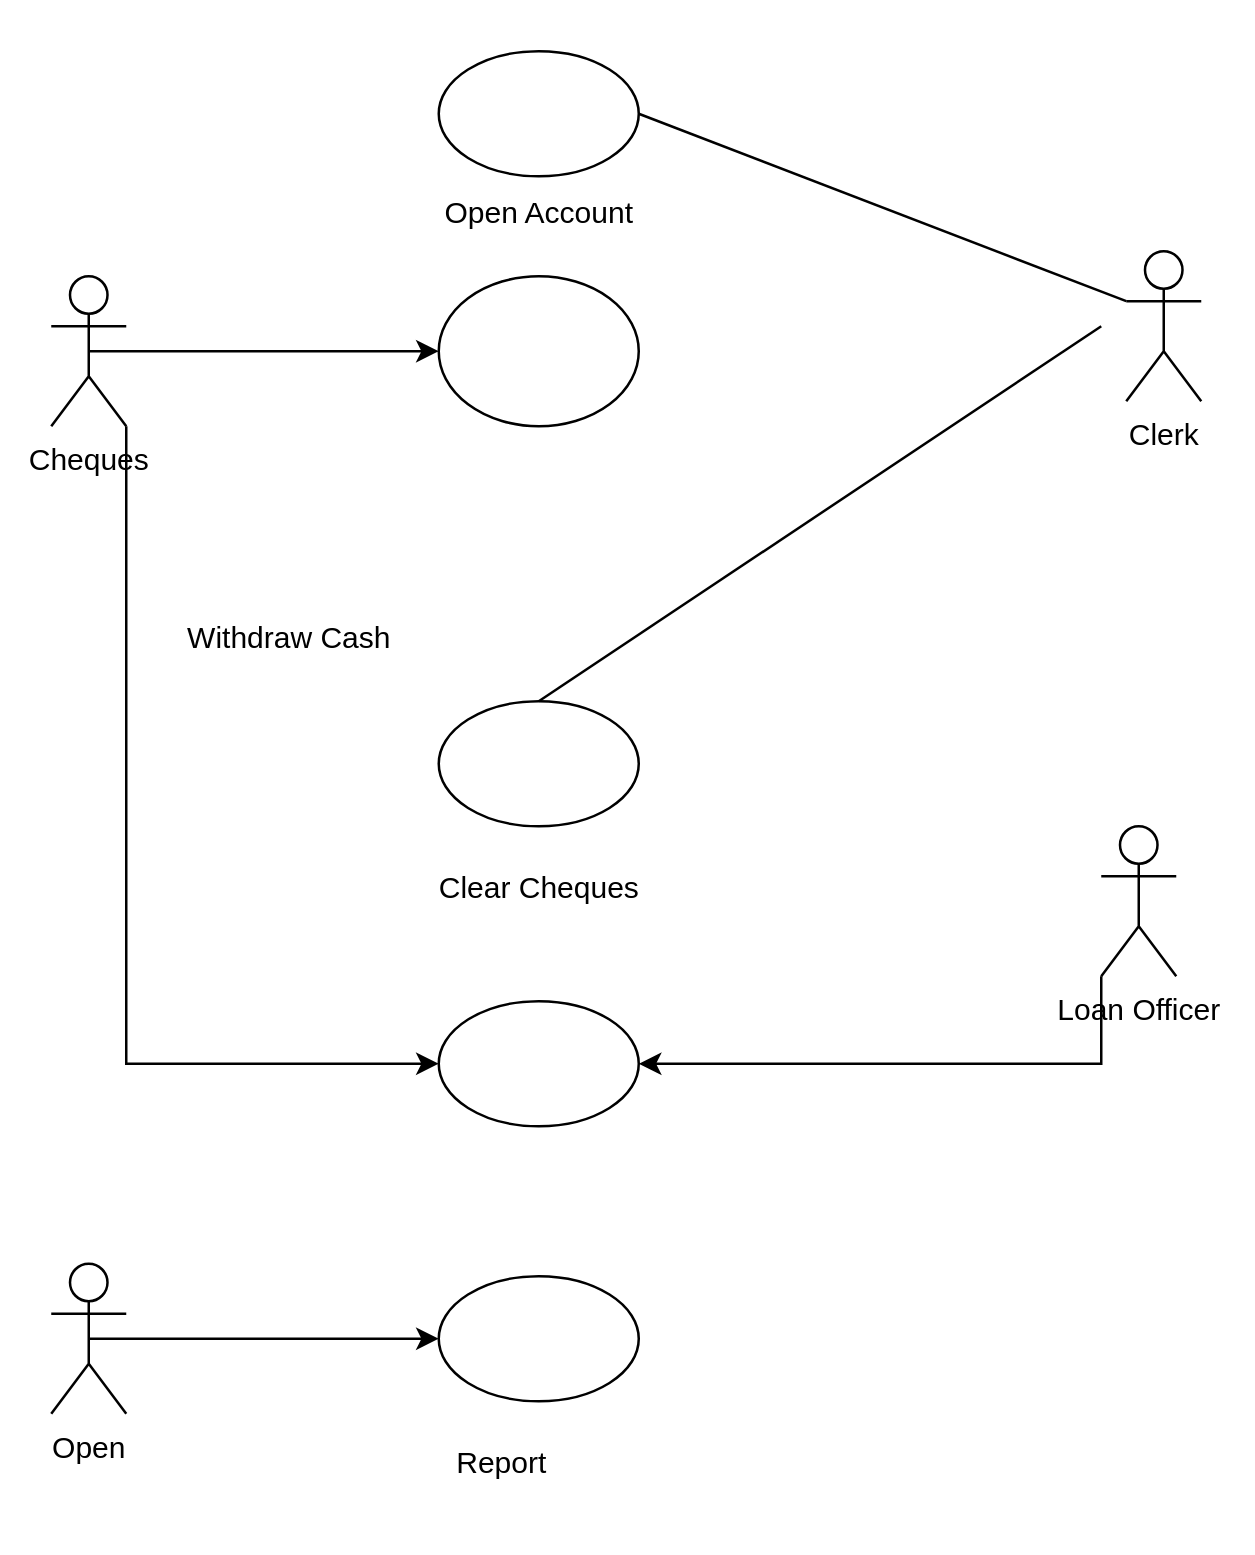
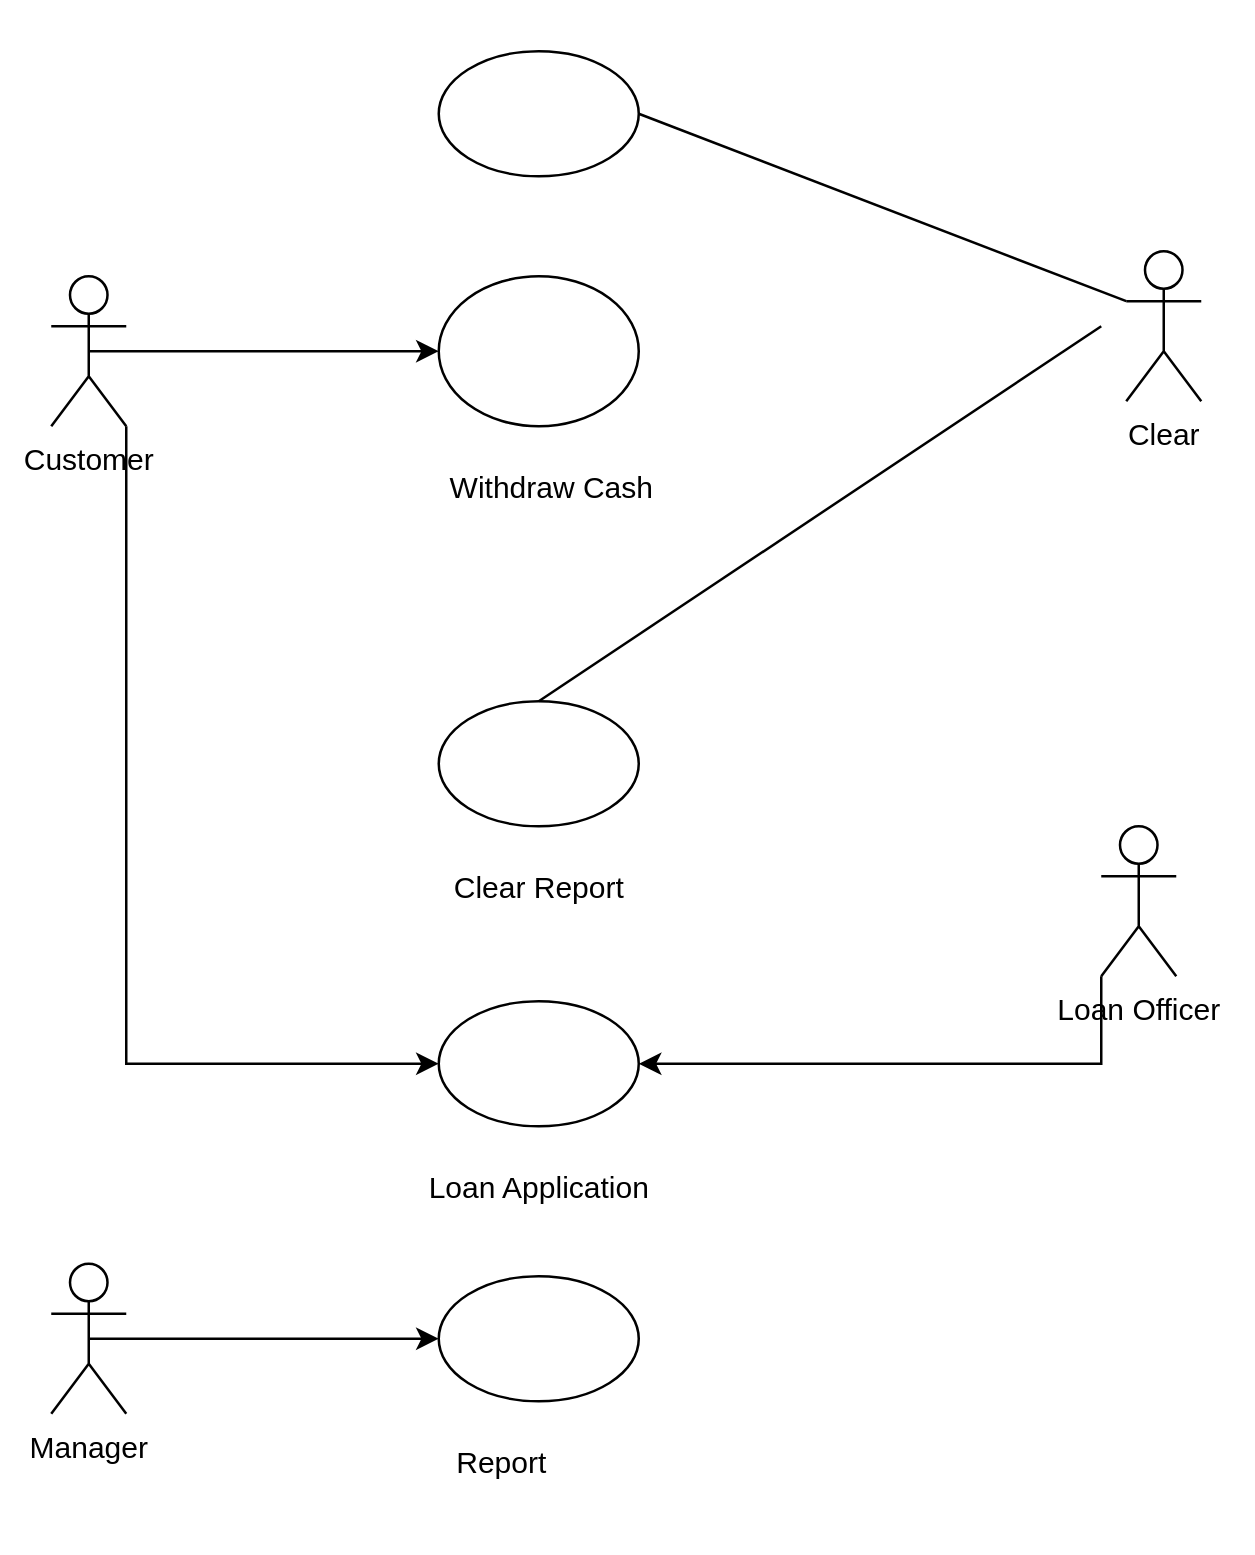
  <mxCell id="0" />
  <mxCell id="1" parent="0" />
  <mxCell id="2" style="edgeStyle=orthogonalEdgeStyle;rounded=0;orthogonalLoop=1;jettySize=auto;html=1;exitX=0.5;exitY=0.5;exitDx=0;exitDy=0;exitPerimeter=0;entryX=0;entryY=0.5;entryDx=0;entryDy=0;" parent="1" source="4" target="8" edge="1"><mxGeometry relative="1" as="geometry" /></mxCell>
  <mxCell id="3" style="edgeStyle=orthogonalEdgeStyle;rounded=0;orthogonalLoop=1;jettySize=auto;html=1;exitX=1;exitY=1;exitDx=0;exitDy=0;exitPerimeter=0;entryX=0;entryY=0.5;entryDx=0;entryDy=0;" parent="1" source="4" target="12" edge="1"><mxGeometry relative="1" as="geometry" /></mxCell>
- <mxCell id="4" value="Cheques" style="shape=umlActor;verticalLabelPosition=bottom;verticalAlign=top;html=1;outlineConnect=0;" parent="1" vertex="1"><mxGeometry x="20" y="110" width="30" height="60" as="geometry" /></mxCell>
+ <mxCell id="4" value="Customer" style="shape=umlActor;verticalLabelPosition=bottom;verticalAlign=top;html=1;outlineConnect=0;" parent="1" vertex="1"><mxGeometry x="20" y="110" width="30" height="60" as="geometry" /></mxCell>
  <mxCell id="5" value="" style="ellipse;whiteSpace=wrap;html=1;" parent="1" vertex="1"><mxGeometry x="175" y="20" width="80" height="50" as="geometry" /></mxCell>
- <mxCell id="6" value="Open Account" style="text;html=1;align=center;verticalAlign=middle;resizable=0;points=[];autosize=1;strokeColor=none;fillColor=none;" parent="1" vertex="1"><mxGeometry x="165" y="70" width="100" height="30" as="geometry" /></mxCell>
- <mxCell id="7" value="Clerk" style="shape=umlActor;verticalLabelPosition=bottom;verticalAlign=top;html=1;outlineConnect=0;" parent="1" vertex="1"><mxGeometry x="450" y="100" width="30" height="60" as="geometry" /></mxCell>
+ <mxCell id="7" value="Clear" style="shape=umlActor;verticalLabelPosition=bottom;verticalAlign=top;html=1;outlineConnect=0;" parent="1" vertex="1"><mxGeometry x="450" y="100" width="30" height="60" as="geometry" /></mxCell>
  <mxCell id="8" value="" style="ellipse;whiteSpace=wrap;html=1;" parent="1" vertex="1"><mxGeometry x="175" y="110" width="80" height="60" as="geometry" /></mxCell>
- <mxCell id="9" value="Withdraw Cash" style="text;html=1;align=center;verticalAlign=middle;resizable=0;points=[];autosize=1;strokeColor=none;fillColor=none;" parent="1" vertex="1"><mxGeometry x="65" y="240" width="100" height="30" as="geometry" /></mxCell>
+ <mxCell id="9" value="Withdraw Cash" style="text;html=1;align=center;verticalAlign=middle;resizable=0;points=[];autosize=1;strokeColor=none;fillColor=none;" parent="1" vertex="1"><mxGeometry x="170" y="180" width="100" height="30" as="geometry" /></mxCell>
  <mxCell id="10" value="" style="ellipse;whiteSpace=wrap;html=1;" parent="1" vertex="1"><mxGeometry x="175" y="280" width="80" height="50" as="geometry" /></mxCell>
- <mxCell id="11" value="Clear Cheques" style="text;html=1;align=center;verticalAlign=middle;resizable=0;points=[];autosize=1;strokeColor=none;fillColor=none;" parent="1" vertex="1"><mxGeometry x="165" y="340" width="100" height="30" as="geometry" /></mxCell>
+ <mxCell id="11" value="Clear Report" style="text;html=1;align=center;verticalAlign=middle;resizable=0;points=[];autosize=1;strokeColor=none;fillColor=none;" parent="1" vertex="1"><mxGeometry x="165" y="340" width="100" height="30" as="geometry" /></mxCell>
  <mxCell id="12" value="" style="ellipse;whiteSpace=wrap;html=1;" parent="1" vertex="1"><mxGeometry x="175" y="400" width="80" height="50" as="geometry" /></mxCell>
+ <mxCell id="13" value="Loan Application" style="text;html=1;align=center;verticalAlign=middle;resizable=0;points=[];autosize=1;strokeColor=none;fillColor=none;" parent="1" vertex="1"><mxGeometry x="160" y="460" width="110" height="30" as="geometry" /></mxCell>
  <mxCell id="14" value="" style="ellipse;whiteSpace=wrap;html=1;" parent="1" vertex="1"><mxGeometry x="175" y="510" width="80" height="50" as="geometry" /></mxCell>
  <mxCell id="15" value="Report" style="text;html=1;align=center;verticalAlign=middle;resizable=0;points=[];autosize=1;strokeColor=none;fillColor=none;" parent="1" vertex="1"><mxGeometry x="170" y="570" width="60" height="30" as="geometry" /></mxCell>
  <mxCell id="16" style="edgeStyle=orthogonalEdgeStyle;rounded=0;orthogonalLoop=1;jettySize=auto;html=1;exitX=0.5;exitY=0.5;exitDx=0;exitDy=0;exitPerimeter=0;entryX=0;entryY=0.5;entryDx=0;entryDy=0;" parent="1" source="17" target="14" edge="1"><mxGeometry relative="1" as="geometry" /></mxCell>
- <mxCell id="17" value="Open" style="shape=umlActor;verticalLabelPosition=bottom;verticalAlign=top;html=1;outlineConnect=0;" parent="1" vertex="1"><mxGeometry x="20" y="505" width="30" height="60" as="geometry" /></mxCell>
+ <mxCell id="17" value="Manager" style="shape=umlActor;verticalLabelPosition=bottom;verticalAlign=top;html=1;outlineConnect=0;" parent="1" vertex="1"><mxGeometry x="20" y="505" width="30" height="60" as="geometry" /></mxCell>
  <mxCell id="18" style="edgeStyle=orthogonalEdgeStyle;rounded=0;orthogonalLoop=1;jettySize=auto;html=1;exitX=0;exitY=1;exitDx=0;exitDy=0;exitPerimeter=0;entryX=1;entryY=0.5;entryDx=0;entryDy=0;" parent="1" source="19" target="12" edge="1"><mxGeometry relative="1" as="geometry" /></mxCell>
  <mxCell id="19" value="Loan Officer" style="shape=umlActor;verticalLabelPosition=bottom;verticalAlign=top;html=1;outlineConnect=0;" parent="1" vertex="1"><mxGeometry x="440" y="330" width="30" height="60" as="geometry" /></mxCell>
  <mxCell id="20" value="" style="endArrow=none;html=1;rounded=0;entryX=1;entryY=0.5;entryDx=0;entryDy=0;exitX=0;exitY=0.333;exitDx=0;exitDy=0;exitPerimeter=0;" edge="1" parent="1" source="7" target="5"><mxGeometry width="50" height="50" relative="1" as="geometry"><mxPoint x="180" y="200" as="sourcePoint" /><mxPoint x="230" y="150" as="targetPoint" /></mxGeometry></mxCell>
  <mxCell id="21" value="" style="endArrow=none;html=1;rounded=0;exitX=0.5;exitY=0;exitDx=0;exitDy=0;" edge="1" parent="1" source="10"><mxGeometry width="50" height="50" relative="1" as="geometry"><mxPoint x="180" y="300" as="sourcePoint" /><mxPoint x="440" y="130" as="targetPoint" /></mxGeometry></mxCell>
